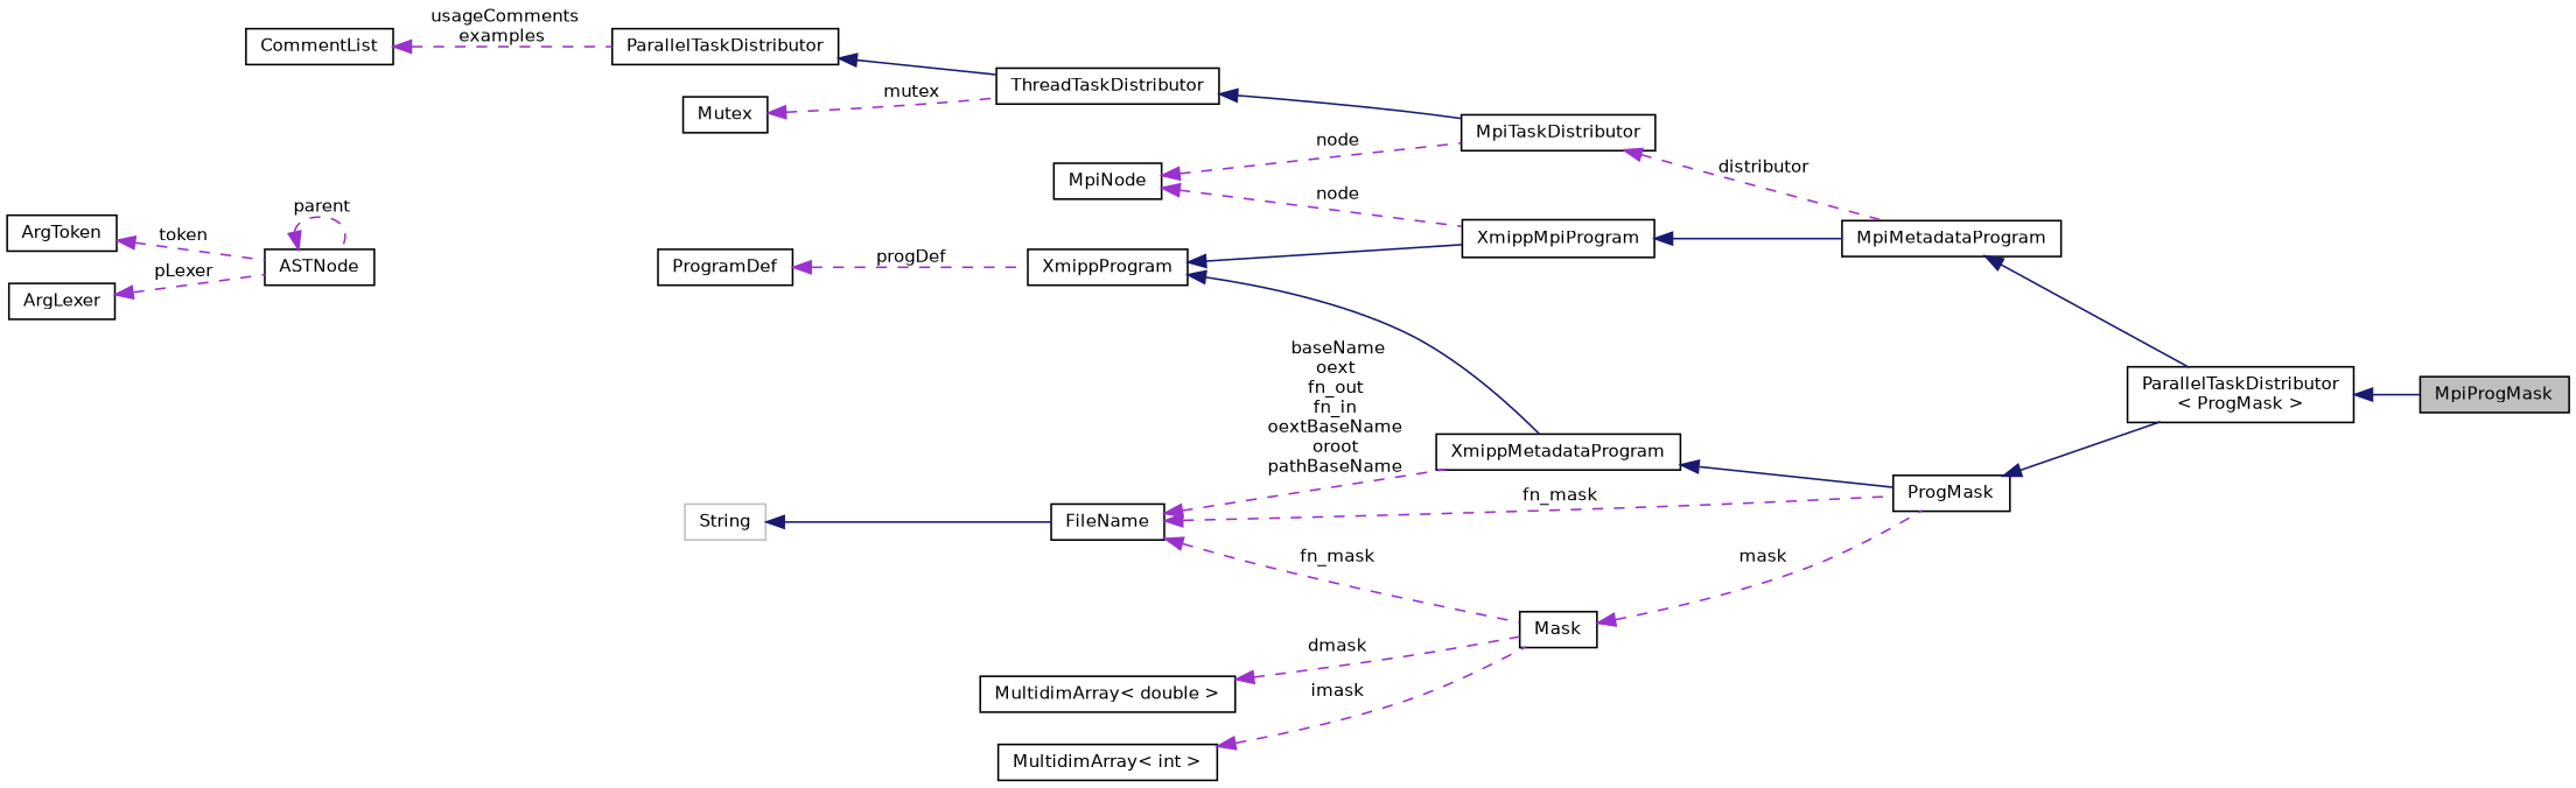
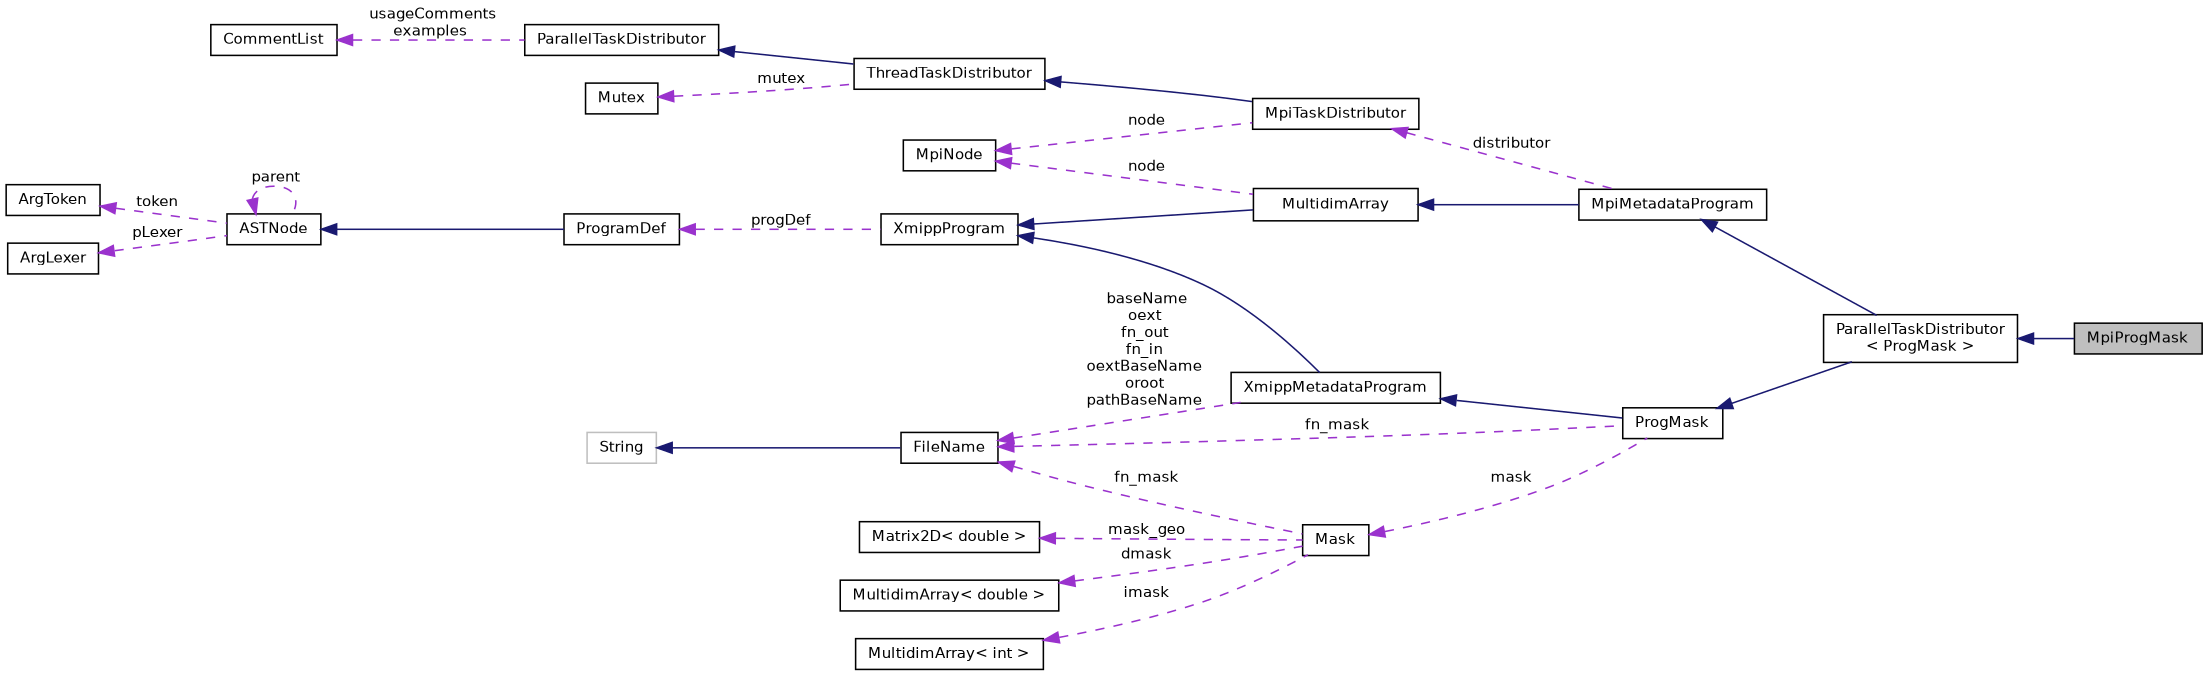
  digraph {
    rankdir=LR
    node [color=black fillcolor=white fontname=Helvetica fontsize=10 shape=record style=filled]
    edge [color=darkorchid3 dir=back fontname=Helvetica fontsize=10 labelfontname=Helvetica labelfontsize=10 style=dashed]
    n1 [fillcolor=grey75 fontcolor=black height=0.2 label=MpiProgMask width=0.4]
    n2 [height=0.2 label="ParallelTaskDistributor\l\< ProgMask \>" width=0.4]
    n3 [height=0.2 label=ProgMask width=0.4]
    n4 [height=0.2 label=XmippMetadataProgram width=0.4]
    n5 [height=0.2 label=XmippProgram width=0.4]
-   n6 [height=0.2 label=XmippMpiProgram width=0.4]
+   n6 [height=0.2 label=MultidimArray width=0.4]
    n7 [height=0.2 label=MpiMetadataProgram width=0.4]
    n8 [height=0.2 label=ProgramDef width=0.4]
    n9 [height=0.2 label=ASTNode width=0.4]
    n10 [height=0.2 label=ArgToken width=0.4]
    n11 [height=0.2 label=ArgLexer width=0.4]
    n12 [height=0.2 label=CommentList width=0.4]
    n13 [height=0.2 label=ParallelTaskDistributor width=0.4]
    n14 [height=0.2 label=FileName width=0.4]
    n15 [height=0.2 label=Mask width=0.4]
    n16 [color=grey75 height=0.2 label=String width=0.4]
+   n17 [height=0.2 label="Matrix2D\< double \>" width=0.4]
    n18 [height=0.2 label="MultidimArray\< double \>" width=0.4]
    n19 [height=0.2 label="MultidimArray\< int \>" width=0.4]
    n20 [height=0.2 label=MpiNode width=0.4]
    n21 [height=0.2 label=MpiTaskDistributor width=0.4]
    n22 [height=0.2 label=ThreadTaskDistributor width=0.4]
    n23 [height=0.2 label=Mutex width=0.4]
    n2 -> n1 [color=midnightblue style=solid]
    n3 -> n2 [color=midnightblue style=solid]
    n4 -> n3 [color=midnightblue style=solid]
    n5 -> n4 [color=midnightblue style=solid]
    n5 -> n6 [color=midnightblue style=solid]
    n6 -> n7 [color=midnightblue style=solid]
    n7 -> n2 [color=midnightblue style=solid]
    n8 -> n5 [label=" progDef"]
+   n9 -> n8 [color=midnightblue style=solid]
    n9 -> n9 [label=" parent"]
    n10 -> n9 [label=" token"]
    n11 -> n9 [label=" pLexer"]
    n12 -> n13 [label=" usageComments\nexamples"]
    n13 -> n22 [color=midnightblue style=solid]
    n14 -> n3 [label=" fn_mask"]
    n14 -> n4 [label=" baseName\noext\nfn_out\nfn_in\noextBaseName\noroot\npathBaseName"]
    n14 -> n15 [label=" fn_mask"]
    n15 -> n3 [label=" mask"]
    n16 -> n14 [color=midnightblue style=solid]
+   n17 -> n15 [label=" mask_geo"]
    n18 -> n15 [label=" dmask"]
    n19 -> n15 [label=" imask"]
    n20 -> n6 [label=" node"]
    n20 -> n21 [label=" node"]
    n21 -> n7 [label=" distributor"]
    n22 -> n21 [color=midnightblue style=solid]
    n23 -> n22 [label=" mutex"]
  }
